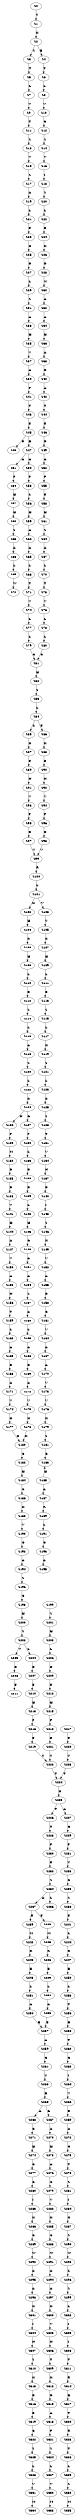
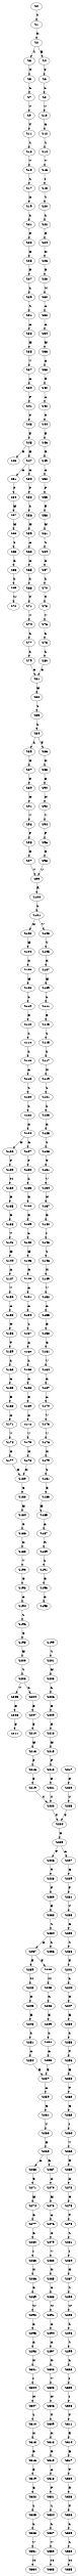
  strict digraph {
    S0
    S1
    S2
    S3
    S4
    S5
    S6
    S7
    S8
    S9
    S10
    S11
    S12
    S13
    S14
    S15
    S16
    S17
    S18
    S19
    S20
    S21
    S22
    S23
    S24
    S25
    S26
    S27
    S28
    S29
    S30
    S31
    S32
    S33
    S34
    S35
    S36
    S37
    S38
    S39
    S40
    S41
    S42
    S43
    S44
    S45
    S46
    S47
    S48
    S49
    S50
    S51
    S52
    S53
    S54
    S55
    S56
    S57
    S58
    S59
    S60
    S61
    S62
    S63
    S64
    S65
    S66
    S67
    S68
    S69
    S70
    S71
    S72
    S73
    S74
    S76
    S77
    S78
    S79
    S80
    S81
    S82
    S83
    S84
    S85
    S86
    S87
    S88
    S89
    S90
    S91
    S92
    S93
    S94
    S95
    S96
    S97
    S98
    S99
    S100
    S101
    S102
    S103
    S104
    S105
    S106
    S107
    S108
    S109
    S110
    S111
    S112
    S113
    S114
    S115
    S116
    S117
    S118
    S119
    S120
    S121
    S122
    S123
    S124
    S125
    S126
    S127
    S128
    S129
    S130
    S131
    S132
    S133
    S134
    S135
    S136
    S137
    S138
    S139
    S140
    S141
    S142
    S143
    S144
    S145
    S146
    S147
    S148
    S149
    S150
    S151
    S152
    S153
    S154
    S155
    S156
    S157
    S158
    S159
    S160
    S161
    S162
    S163
    S164
    S165
    S166
    S167
    S168
    S169
    S170
    S171
    S172
    S173
    S174
    S175
    S176
    S177
    S178
    S179
    S180
    S181
    S182
    S183
    S184
    S185
    S186
    S187
    S188
    S189
    S190
    S191
    S192
    S193
    S194
    S195
    S196
    S198
    S200
    S199
    S201
    S202
    S203
    S204
    S205
    S206
    S207
    S208
    S209
    S210
    S211
    S212
    S213
    S215
    S216
    S218
    S219
    S217
    S220
    S221
    S222
    S223
    S224
    S225
    S226
    S227
    S228
    S229
    S230
    S231
    S232
    S233
    S234
    S235
    S236
    S237
    S238
    S239
    S240
    S241
    S242
    S243
    S244
    S245
    S246
    S247
    S248
    S249
    S250
    S251
    S252
    S253
    S254
    S255
    S256
    S257
    S258
    S259
    S260
    S261
    S262
    S263
    S264
    S265
    S266
    S267
    S268
    S269
    S270
    S271
    S272
    S273
    S274
    S275
    S276
    S277
    S278
    S279
    S280
    S281
    S282
    S283
    S284
    S285
    S286
    S287
    S288
    S289
    S290
    S291
    S292
    S293
    S294
    S295
    S296
    S297
    S298
    S299
    S300
    S301
    S302
    S303
    S304
    S305
    S306
    S307
    S308
    S309
    S310
    S311
    S312
    S313
    S314
    S315
    S316
    S317
    S318
    S319
    S320
    S321
    S322
    S323
    S324
    S325
    S326
    S327
    S328
    S329
    S330
    S331
    S332
    S333
    S334
    S335
    S0 -> S1 [label=Y]
    S1 -> S2 [label=K]
    S2 -> S3 [label=S]
    S2 -> S4 [label=E]
    S3 -> S5 [label=T]
    S4 -> S6 [label=T]
    S5 -> S7 [label=L]
    S6 -> S8 [label=L]
    S7 -> S9 [label=V]
    S8 -> S10 [label=V]
    S9 -> S11 [label=T]
    S10 -> S12 [label=G]
    S11 -> S13 [label=S]
    S12 -> S14 [label=S]
    S13 -> S15 [label=V]
    S14 -> S16 [label=V]
    S15 -> S17 [label=S]
    S16 -> S18 [label=I]
    S17 -> S19 [label=A]
    S18 -> S20 [label=S]
    S19 -> S21 [label=L]
    S20 -> S22 [label=L]
    S21 -> S23 [label=F]
    S22 -> S24 [label=F]
    S23 -> S25 [label=K]
    S24 -> S26 [label=K]
    S25 -> S27 [label=D]
    S26 -> S28 [label=D]
    S27 -> S29 [label=L]
    S28 -> S30 [label=W]
    S29 -> S31 [label=S]
    S30 -> S32 [label=A]
    S31 -> S33 [label=A]
    S32 -> S34 [label=A]
    S33 -> S35 [label=H]
    S34 -> S36 [label=H]
    S35 -> S37 [label=V]
    S36 -> S38 [label=A]
    S37 -> S39 [label=A]
    S38 -> S40 [label=D]
    S39 -> S41 [label=P]
    S40 -> S42 [label=A]
    S41 -> S43 [label=T]
    S42 -> S44 [label=T]
    S43 -> S45 [label=F]
    S44 -> S46 [label=F]
    S45 -> S47 [label=E]
    S45 -> S48 [label=D]
    S46 -> S49 [label=D]
    S47 -> S50 [label=A]
    S47 -> S51 [label=A]
    S49 -> S52 [label=A]
    S50 -> S53 [label=P]
    S51 -> S54 [label=P]
    S52 -> S55 [label=P]
    S53 -> S56 [label=L]
    S54 -> S57 [label=H]
    S55 -> S58 [label=F]
    S56 -> S59 [label=H]
    S57 -> S60 [label=H]
    S58 -> S61 [label=H]
    S59 -> S62 [label=A]
    S60 -> S63 [label=S]
    S61 -> S64 [label=S]
    S62 -> S65 [label=A]
    S63 -> S66 [label=A]
    S64 -> S67 [label=A]
    S65 -> S68 [label=L]
    S66 -> S69 [label=L]
    S67 -> S70 [label=L]
    S68 -> S71 [label=T]
    S69 -> S72 [label=W]
    S70 -> S73 [label=T]
    S71 -> S74 [label=V]
    S73 -> S76 [label=V]
    S74 -> S77 [label=L]
    S76 -> S78 [label=L]
    S77 -> S79 [label=L]
    S78 -> S80 [label=L]
    S79 -> S81 [label=C]
    S80 -> S81 [label=C]
    S81 -> S82 [label=H]
    S82 -> S83 [label=S]
    S83 -> S84 [label=L]
    S84 -> S85 [label=L]
    S84 -> S86 [label=F]
    S85 -> S87 [label=K]
    S86 -> S88 [label=K]
    S87 -> S89 [label=F]
    S88 -> S90 [label=F]
    S89 -> S91 [label=N]
    S90 -> S92 [label=N]
    S91 -> S93 [label=V]
    S92 -> S94 [label=V]
    S93 -> S95 [label=P]
    S94 -> S96 [label=P]
    S95 -> S97 [label=D]
    S96 -> S98 [label=D]
    S97 -> S99 [label=V]
    S98 -> S99 [label=V]
    S99 -> S100 [label=R]
    S100 -> S101 [label=L]
    S101 -> S102 [label=K]
    S101 -> S103 [label=V]
    S102 -> S104 [label=H]
    S103 -> S105 [label=Y]
    S104 -> S106 [label=A]
    S105 -> S107 [label=A]
    S106 -> S108 [label=H]
    S107 -> S109 [label=H]
    S108 -> S110 [label=L]
    S109 -> S111 [label=L]
    S110 -> S112 [label=D]
    S111 -> S113 [label=E]
    S112 -> S114 [label=S]
    S113 -> S115 [label=S]
    S114 -> S116 [label=L]
    S115 -> S117 [label=L]
    S116 -> S118 [label=A]
    S117 -> S119 [label=K]
    S118 -> S120 [label=S]
    S119 -> S121 [label=S]
    S120 -> S122 [label=L]
    S121 -> S123 [label=L]
    S122 -> S124 [label=A]
    S123 -> S125 [label=A]
    S124 -> S126 [label=N]
    S124 -> S127 [label=G]
    S125 -> S128 [label=S]
    S126 -> S129 [label=P]
    S127 -> S130 [label=P]
    S128 -> S131 [label=T]
    S129 -> S132 [label=M]
    S130 -> S133 [label=L]
    S131 -> S134 [label=V]
    S132 -> S135 [label=D]
    S133 -> S136 [label=D]
    S134 -> S137 [label=N]
    S135 -> S138 [label=D]
    S136 -> S139 [label=D]
    S137 -> S140 [label=D]
    S138 -> S141 [label=V]
    S139 -> S142 [label=L]
    S140 -> S143 [label=I]
    S141 -> S144 [label=H]
    S142 -> S145 [label=H]
    S143 -> S146 [label=S]
    S144 -> S147 [label=A]
    S145 -> S148 [label=G]
    S146 -> S149 [label=K]
    S147 -> S150 [label=V]
    S148 -> S151 [label=A]
    S149 -> S152 [label=V]
    S150 -> S153 [label=A]
    S151 -> S154 [label=A]
    S152 -> S155 [label=A]
    S153 -> S156 [label=N]
    S154 -> S157 [label=S]
    S155 -> S158 [label=D]
    S156 -> S159 [label=T]
    S157 -> S160 [label=A]
    S158 -> S161 [label=G]
    S159 -> S162 [label=L]
    S160 -> S163 [label=L]
    S161 -> S164 [label=V]
    S162 -> S165 [label=A]
    S163 -> S166 [label=A]
    S164 -> S167 [label=A]
    S165 -> S168 [label=D]
    S166 -> S169 [label=D]
    S167 -> S170 [label=A]
    S168 -> S171 [label=A]
    S169 -> S172 [label=A]
    S170 -> S173 [label=V]
    S171 -> S174 [label=V]
    S172 -> S175 [label=V]
    S173 -> S176 [label=V]
    S174 -> S177 [label=K]
    S175 -> S178 [label=K]
    S176 -> S179 [label=K]
    S177 -> S180 [label=K]
    S178 -> S180 [label=K]
    S179 -> S181 [label=S]
    S180 -> S182 [label=G]
    S181 -> S183 [label=G]
    S182 -> S184 [label=H]
-   S185 -> S183 [label=H]
+   S183 -> S185 [label=H]
    S184 -> S186 [label=G]
    S185 -> S187 [label=A]
    S186 -> S188 [label=K]
    S187 -> S189 [label=R]
    S188 -> S190 [label=V]
    S189 -> S191 [label=L]
    S190 -> S192 [label=Q]
    S191 -> S193 [label=Q]
    S192 -> S194 [label=A]
    S193 -> S195 [label=A]
    S194 -> S196 [label=S]
    S196 -> S198 [label=G]
    S198 -> S200 [label=H]
    S200 -> S202 [label=S]
    S199 -> S201 [label=S]
    S201 -> S203 [label=H]
    S202 -> S204 [label=L]
    S202 -> S205 [label=V]
    S203 -> S206 [label=L]
    S204 -> S207 [label=D]
    S205 -> S208 [label=D]
    S206 -> S209 [label=D]
    S207 -> S210 [label=F]
    S208 -> S211 [label=F]
    S209 -> S212 [label=F]
    S210 -> S213 [label=H]
    S212 -> S215 [label=H]
    S213 -> S216 [label=P]
    S215 -> S218 [label=P]
    S216 -> S219 [label=F]
    S218 -> S221 [label=F]
    S219 -> S222 [label=Y]
    S217 -> S220 [label=F]
    S220 -> S223 [label=Y]
    S221 -> S222 [label=Y]
    S222 -> S224 [label=T]
    S223 -> S224 [label=T]
    S224 -> S225 [label=K]
    S225 -> S226 [label=T]
    S225 -> S227 [label=A]
    S226 -> S228 [label=T]
    S227 -> S229 [label=Q]
    S228 -> S230 [label=P]
    S229 -> S231 [label=P]
    S230 -> S232 [label=F]
    S231 -> S233 [label=Y]
    S232 -> S234 [label=S]
    S233 -> S235 [label=C]
    S234 -> S236 [label=L]
    S234 -> S237 [label=A]
    S235 -> S238 [label=S]
    S237 -> S239 [label=F]
    S237 -> S240 [label=F]
    S238 -> S241 [label=F]
    S239 -> S242 [label=M]
    S240 -> S243 [label=M]
    S241 -> S244 [label=L]
    S242 -> S245 [label=R]
    S243 -> S246 [label=R]
    S244 -> S247 [label=R]
    S245 -> S248 [label=E]
    S246 -> S249 [label=E]
    S247 -> S250 [label=E]
    S248 -> S251 [label=L]
    S249 -> S252 [label=L]
    S250 -> S253 [label=L]
    S251 -> S254 [label=A]
    S252 -> S255 [label=A]
    S253 -> S256 [label=T]
    S254 -> S257 [label=E]
    S255 -> S257 [label=E]
    S256 -> S258 [label=E]
    S257 -> S259 [label=A]
    S258 -> S260 [label=T]
    S259 -> S261 [label=G]
    S260 -> S262 [label=G]
    S261 -> S263 [label=Y]
    S262 -> S264 [label=I]
    S263 -> S265 [label=E]
    S264 -> S266 [label=V]
    S265 -> S267 [label=G]
    S265 -> S268 [label=A]
    S266 -> S269 [label=D]
    S267 -> S270 [label=A]
    S268 -> S271 [label=G]
    S269 -> S272 [label=A]
    S270 -> S273 [label=H]
    S271 -> S274 [label=H]
    S272 -> S275 [label=Q]
    S273 -> S276 [label=A]
    S274 -> S277 [label=G]
    S275 -> S278 [label=T]
    S276 -> S279 [label=G]
    S277 -> S280 [label=G]
    S278 -> S281 [label=S]
    S279 -> S282 [label=V]
    S280 -> S283 [label=I]
    S281 -> S284 [label=I]
    S282 -> S285 [label=K]
    S283 -> S286 [label=K]
    S284 -> S287 [label=K]
    S285 -> S288 [label=G]
    S286 -> S289 [label=G]
    S287 -> S290 [label=S]
    S288 -> S291 [label=W]
    S289 -> S292 [label=W]
    S290 -> S293 [label=W]
    S291 -> S294 [label=A]
    S292 -> S295 [label=A]
    S293 -> S296 [label=L]
    S294 -> S297 [label=A]
    S295 -> S298 [label=A]
    S296 -> S299 [label=S]
    S297 -> S300 [label=K]
    S298 -> S301 [label=K]
    S299 -> S302 [label=L]
    S300 -> S303 [label=V]
    S301 -> S304 [label=I]
    S302 -> S305 [label=I]
    S303 -> S306 [label=N]
    S304 -> S307 [label=N]
    S305 -> S308 [label=I]
    S306 -> S309 [label=T]
    S307 -> S310 [label=S]
    S308 -> S311 [label=T]
    S309 -> S312 [label=K]
    S310 -> S313 [label=K]
    S311 -> S314 [label=R]
    S312 -> S315 [label=D]
    S313 -> S316 [label=D]
    S314 -> S317 [label=E]
    S315 -> S318 [label=A]
    S316 -> S319 [label=E]
    S317 -> S320 [label=T]
    S318 -> S321 [label=P]
    S319 -> S322 [label=G]
    S320 -> S323 [label=R]
    S321 -> S324 [label=S]
    S322 -> S325 [label=S]
    S323 -> S326 [label=T]
    S324 -> S327 [label=L]
    S325 -> S328 [label=L]
    S326 -> S329 [label=L]
    S327 -> S330 [label=V]
    S328 -> S331 [label=V]
    S329 -> S332 [label=S]
    S330 -> S333 [label=M]
    S331 -> S334 [label=M]
    S332 -> S335 [label=M]
  }
